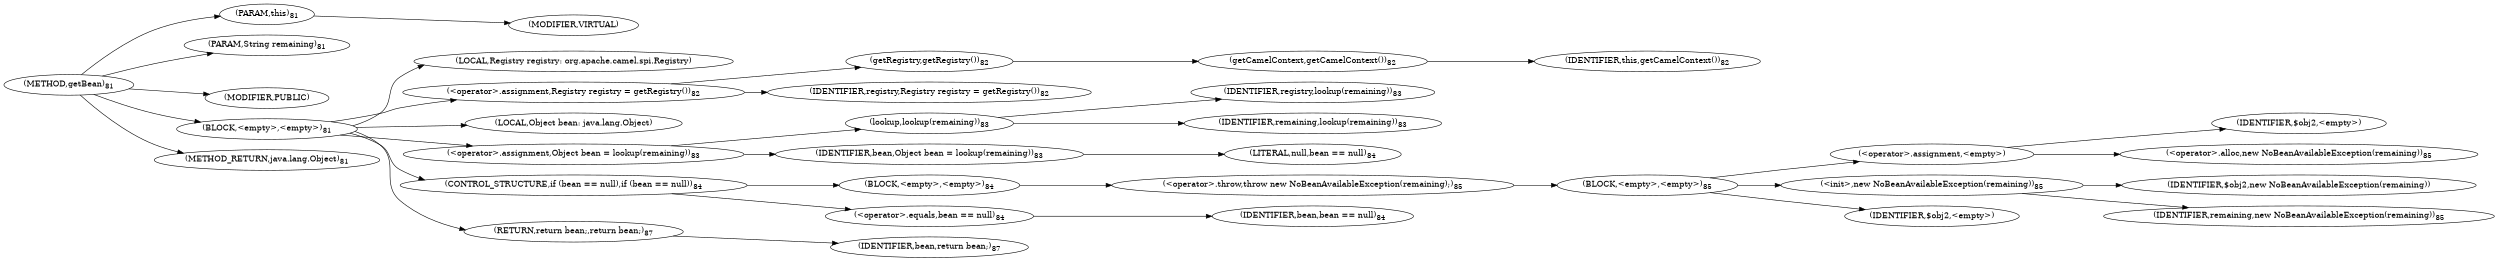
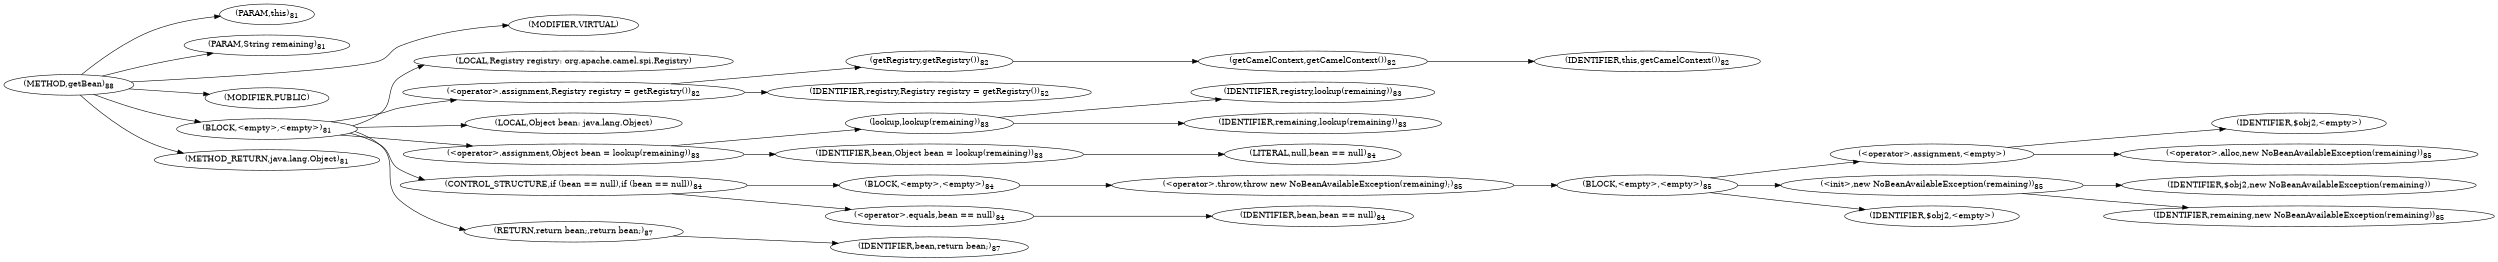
  digraph {
    rankdir=LR
-   n1 [label=<(METHOD,getBean)<SUB>81</SUB>>]
+   n1 [label=<(METHOD,getBean)<SUB>88</SUB>>]
    n2 [label=<(PARAM,this)<SUB>81</SUB>>]
    n3 [label=<(PARAM,String remaining)<SUB>81</SUB>>]
    n4 [label=<(BLOCK,&lt;empty&gt;,&lt;empty&gt;)<SUB>81</SUB>>]
    n5 [label=<(MODIFIER,PUBLIC)>]
    n6 [label=<(MODIFIER,VIRTUAL)>]
    n7 [label=<(METHOD_RETURN,java.lang.Object)<SUB>81</SUB>>]
    n8 [label=<(LOCAL,Registry registry: org.apache.camel.spi.Registry)>]
    n9 [label=<(&lt;operator&gt;.assignment,Registry registry = getRegistry())<SUB>82</SUB>>]
    n10 [label=<(LOCAL,Object bean: java.lang.Object)>]
    n11 [label=<(&lt;operator&gt;.assignment,Object bean = lookup(remaining))<SUB>83</SUB>>]
    n12 [label=<(CONTROL_STRUCTURE,if (bean == null),if (bean == null))<SUB>84</SUB>>]
    n13 [label=<(RETURN,return bean;,return bean;)<SUB>87</SUB>>]
-   n14 [label=<(IDENTIFIER,registry,Registry registry = getRegistry())<SUB>82</SUB>>]
+   n14 [label=<(IDENTIFIER,registry,Registry registry = getRegistry())<SUB>52</SUB>>]
    n15 [label=<(getRegistry,getRegistry())<SUB>82</SUB>>]
    n16 [label=<(IDENTIFIER,bean,Object bean = lookup(remaining))<SUB>83</SUB>>]
    n17 [label=<(lookup,lookup(remaining))<SUB>83</SUB>>]
    n18 [label=<(&lt;operator&gt;.equals,bean == null)<SUB>84</SUB>>]
    n19 [label=<(BLOCK,&lt;empty&gt;,&lt;empty&gt;)<SUB>84</SUB>>]
    n20 [label=<(IDENTIFIER,bean,return bean;)<SUB>87</SUB>>]
    n21 [label=<(getCamelContext,getCamelContext())<SUB>82</SUB>>]
    n22 [label=<(IDENTIFIER,this,getCamelContext())<SUB>82</SUB>>]
    n23 [label=<(LITERAL,null,bean == null)<SUB>84</SUB>>]
    n24 [label=<(IDENTIFIER,registry,lookup(remaining))<SUB>83</SUB>>]
    n25 [label=<(IDENTIFIER,remaining,lookup(remaining))<SUB>83</SUB>>]
    n26 [label=<(IDENTIFIER,bean,bean == null)<SUB>84</SUB>>]
    n27 [label=<(&lt;operator&gt;.throw,throw new NoBeanAvailableException(remaining);)<SUB>85</SUB>>]
    n28 [label=<(BLOCK,&lt;empty&gt;,&lt;empty&gt;)<SUB>85</SUB>>]
    n29 [label=<(&lt;operator&gt;.assignment,&lt;empty&gt;)>]
    n30 [label=<(&lt;init&gt;,new NoBeanAvailableException(remaining))<SUB>85</SUB>>]
    n31 [label=<(IDENTIFIER,$obj2,&lt;empty&gt;)>]
    n32 [label=<(IDENTIFIER,$obj2,&lt;empty&gt;)>]
    n33 [label=<(&lt;operator&gt;.alloc,new NoBeanAvailableException(remaining))<SUB>85</SUB>>]
    n34 [label=<(IDENTIFIER,$obj2,new NoBeanAvailableException(remaining))>]
    n35 [label=<(IDENTIFIER,remaining,new NoBeanAvailableException(remaining))<SUB>85</SUB>>]
    n1 -> n2
    n1 -> n3
    n1 -> n4
    n1 -> n5
-   n2 -> n6
+   n1 -> n6
    n1 -> n7
    n4 -> n8
    n4 -> n9
    n4 -> n10
    n4 -> n11
    n4 -> n12
    n4 -> n13
    n9 -> n14
    n9 -> n15
    n11 -> n16
    n11 -> n17
    n12 -> n18
    n12 -> n19
    n13 -> n20
    n15 -> n21
    n16 -> n23
    n17 -> n24
    n17 -> n25
    n18 -> n26
    n19 -> n27
    n21 -> n22
    n27 -> n28
    n28 -> n29
    n28 -> n30
    n28 -> n31
    n29 -> n32
    n29 -> n33
    n30 -> n34
    n30 -> n35
  }
